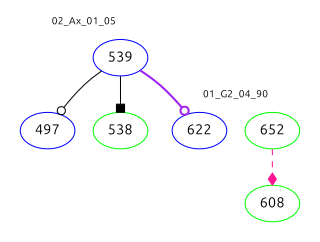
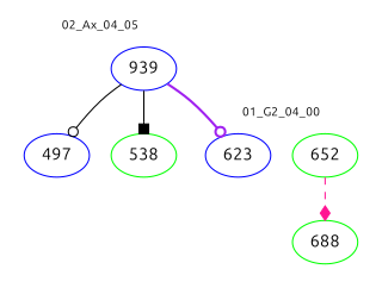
  digraph {
    fontname=Ubuntu
    node [color=blue fontname=Ubuntu]
    edge [arrowhead=odot color=black fontname=Ubuntu style=solid]
-   n1 [label=539]
+   n1 [label=939]
    n2 [label=497]
    n3 [color=green label=538]
    n4 [color=green label=652]
-   n5 [label=622]
-   n6 [color=green label=608]
+   n5 [label=623]
+   n6 [color=green label=688]
    subgraph cluster_1 {
      color=white
      fontsize=10
-     label="02_Ax_01_05"
+     label="02_Ax_04_05"
      n1
      n2
      n3
    }
    subgraph cluster_2 {
      color=white
      fontsize=10
-     label="01_G2_04_90"
+     label="01_G2_04_00"
      n4
      n5
      n6
    }
    n1 -> n2
    n1 -> n3 [arrowhead=box]
    n1 -> n5 [color=purple style=bold]
    n4 -> n6 [arrowhead=diamond color=deeppink style=dashed]
  }
